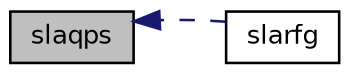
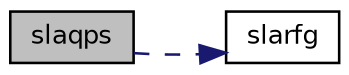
  digraph {
    rankdir=LR
    node [color=black fontname=Helvetica fontsize=10 shape=record style=filled]
    n1 [fillcolor=grey75 fontcolor=black height=0.2 label=slaqps width=0.4]
    n2 [fillcolor=white height=0.2 label=slarfg width=0.4]
-   n2 -> n1 [color=midnightblue fontname=Helvetica fontsize=10 labelfontname=Helvetica labelfontsize=10 style=dashed]
+   n1 -> n2 [color=midnightblue fontname=Helvetica fontsize=10 labelfontname=Helvetica labelfontsize=10 style=dashed]
  }
